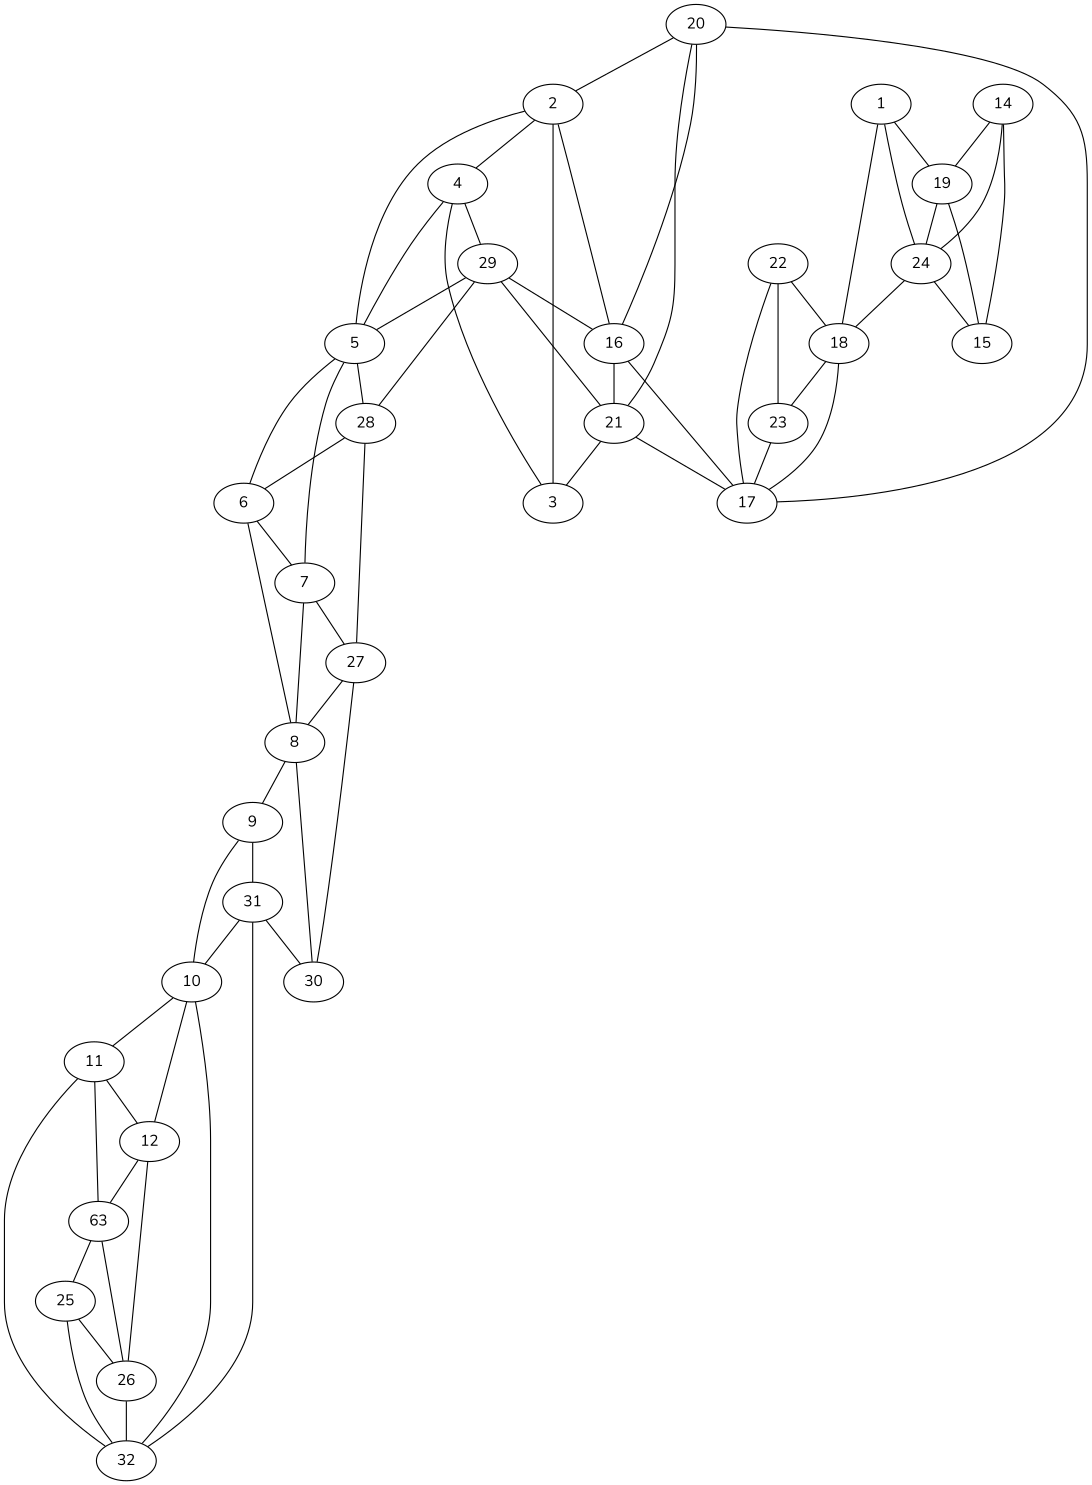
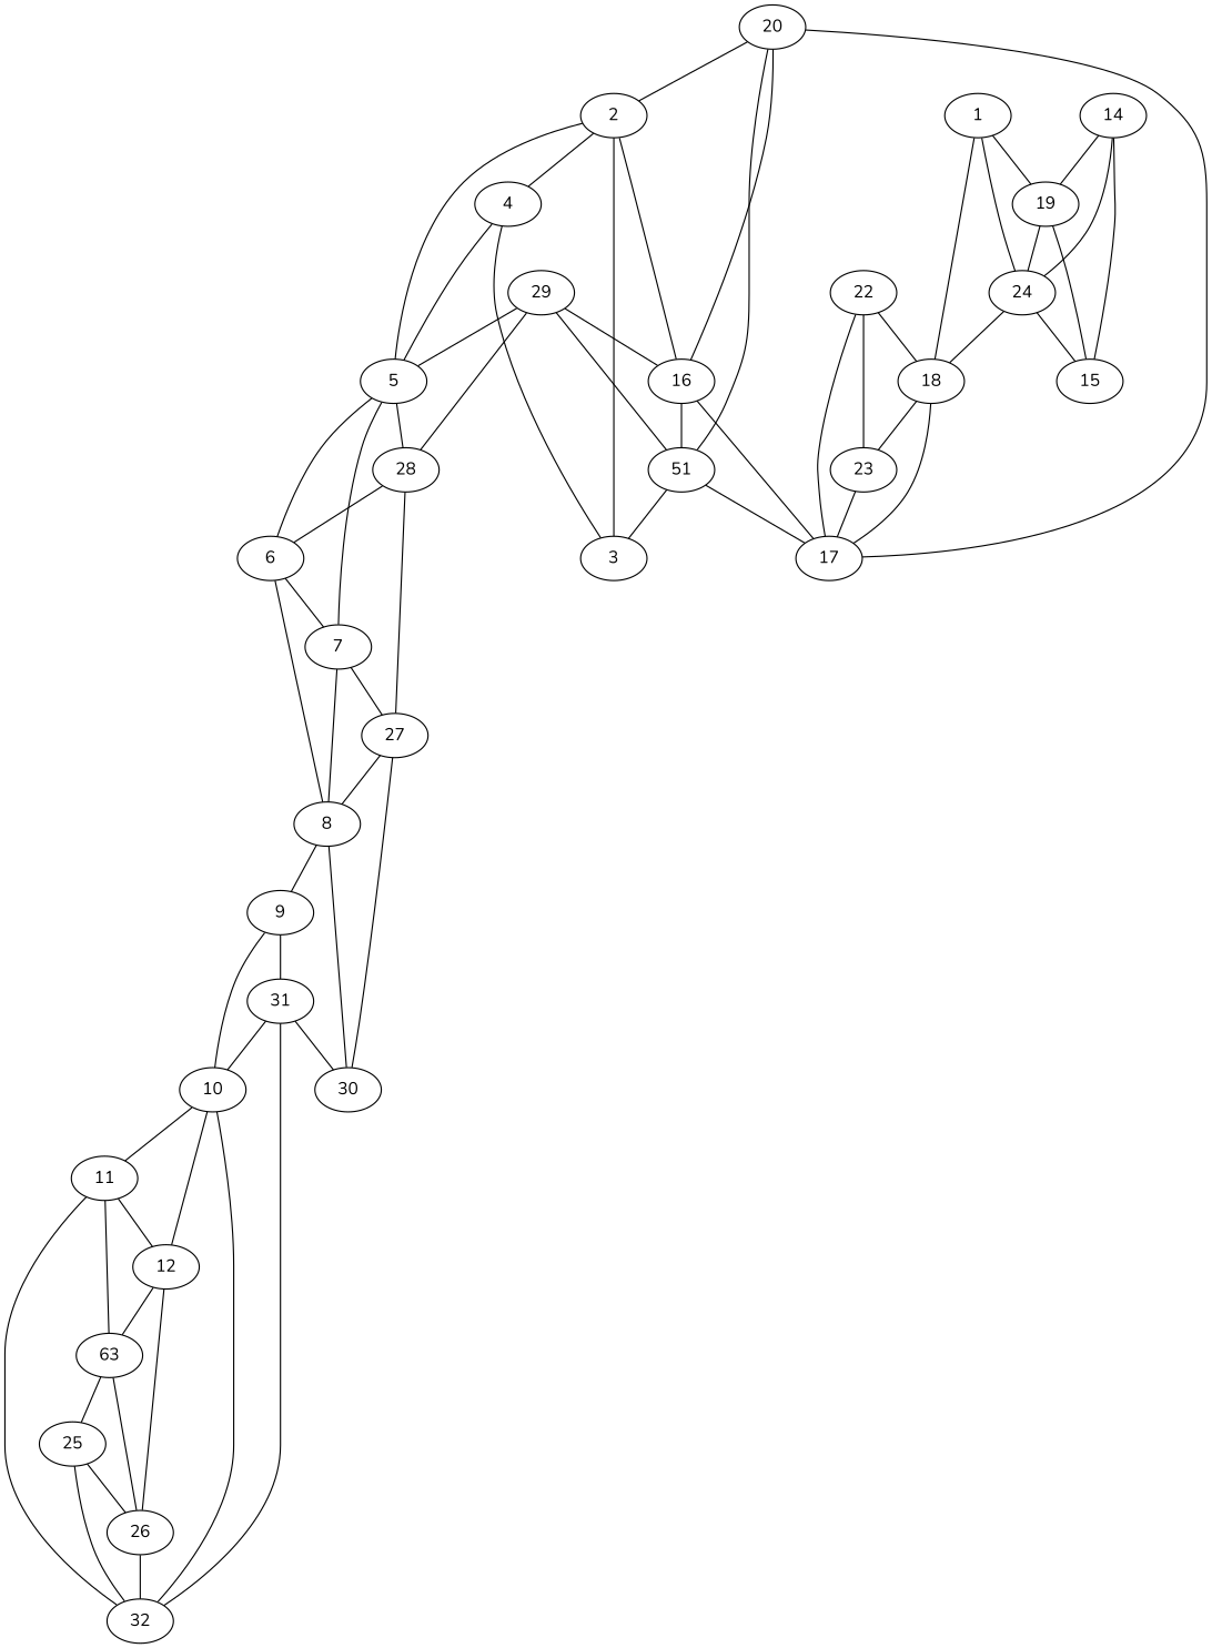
  graph {
    fontname=Nunito
    node [aaLength=6 fontname=Nunito sequence=EVVGVV type=1]
    edge [distance0=0.0 fontname=Nunito frequency=1 type0=1]
    1 [aaLength=9 sequence=NFADHLMRL type=0]
    18
    19 [aaLength=10 sequence=EVVLRVEAVG]
    24 [aaLength=10 sequence=EVVLRVEAVG]
    23
    15 [aaLength=5 sequence=LELVD]
    17 [sequence=RRYAAL]
    2 [aaLength=3 sequence=GAL type=0]
    3 [sequence=SPEEAA type=0]
    4 [aaLength=15 sequence=FPVSFLTAYLALKRA type=0]
    5 [aaLength=14 sequence=GALGTAAVQVARAM type=0]
    16 [aaLength=2 sequence=LP]
    29 [aaLength=4 sequence=KVLV]
    6 [aaLength=4 sequence=RPEK type=0]
    7 [aaLength=8 sequence=LALPLALG type=0]
    28 [sequence=RVLAAA]
-   21 [aaLength=2 sequence=LP]
+   21 [aaLength=2 sequence=LP label=51]
    8 [aaLength=10 sequence=EVPERAKAWG type=0]
    27 [aaLength=4 sequence=EAAT]
    9 [aaLength=7 sequence=EVEESLG type=0]
    30 [sequence=LDLVLE]
    31 [aaLength=9 sequence=LAHGGRLVY]
    10 [sequence=LRLMRR type=0]
    11 [aaLength=7 sequence=WLTPLLR type=0]
    12 [aaLength=13 sequence=EGALVEEALGFLL type=0]
    32 [aaLength=4 sequence=AVLG]
    n27 [aaLength=11 label=63 sequence=EAEAAFRALLD type=0]
    26 [sequence=VGPVFP]
    25 [aaLength=5 sequence=KVVVR]
    14 [aaLength=5 sequence=KAWVL]
    20 [aaLength=5 sequence=RVAVP]
    22 [sequence=RRYAAL]
    1 -- 18 [distance0=40.28226 type0=3]
    1 -- 19 [distance0=34.17105]
    1 -- 24 [distance0=34.17105 type0=2]
    18 -- 23 [type0=5]
    19 -- 24
    24 -- 18 [distance0=25.0 type0=4]
    24 -- 15 [distance0=14.0 type0=2]
    23 -- 17 [distance0=8.0 type0=2]
    15 -- 19 [distance0=14.0 type0=2]
    17 -- 18 [distance0=8.0 type0=2]
    2 -- 3 [distance0=14.99924]
    2 -- 4 [distance0=20.50396 type0=2]
    2 -- 5 [distance0=47.24983 type0=3]
    2 -- 16 [type0=5]
    4 -- 3 [distance0=20.29286]
    4 -- 5 [distance0=29.02664 type0=3]
-   4 -- 29 [distance0=6.0 type0=4]
    5 -- 6 [distance0=26.67912]
    5 -- 7 [distance0=27.33975 type0=2]
    5 -- 28 [distance0=2.0 type0=4]
    16 -- 17 [distance0=23.0 type0=3]
    16 -- 21 [type0=5]
    29 -- 5 [distance0=4.0 type0=4]
    29 -- 16 [distance0=35.0 type0=2]
    29 -- 28 [distance0=24.0]
    29 -- 21 [distance0=35.0 type0=3]
    6 -- 7 [distance0=10.98077 distance1=0.0 frequency=2 type1=5]
    6 -- 8 [distance0=24.80282 type0=2]
    7 -- 27 [distance0=2.0 type0=4]
    28 -- 6 [distance0=30.76759 distance1=1.0 frequency=2 type0=3 type1=4]
    28 -- 27 [distance0=21.0]
    21 -- 17 [distance0=23.0 type0=3]
    21 -- 3 [distance0=5.0 type0=4]
    8 -- 7 [distance0=21.53473]
    8 -- 9 [distance0=22.60541 type0=2]
    8 -- 30 [distance0=1.0 type0=4]
    27 -- 8 [distance0=27.46465 distance1=2.0 frequency=2 type0=3 type1=4]
    27 -- 30 [distance0=17.0]
    9 -- 31 [distance0=20.23608 distance1=1.0 frequency=2 type1=4]
    31 -- 30 [distance0=18.0]
    31 -- 10 [distance0=13.0 type0=4]
    10 -- 9 [distance0=31.73466 type0=3]
    10 -- 11 [distance0=24.67145]
    11 -- 12 [distance0=15.41094 distance1=0.0 frequency=2 type1=5]
    11 -- 32 [distance0=35.5818 type0=3]
    12 -- 10 [distance0=35.19616 type0=2]
    12 -- n27 [distance0=44.27521 type0=3]
    12 -- 26 [distance0=10.0 type0=4]
    32 -- 31 [distance0=30.0 type0=2]
    32 -- 10 [distance0=25.79041]
    n27 -- 11 [distance0=43.62723 type0=3]
    n27 -- 26 [distance0=38.36307]
    n27 -- 25 [distance0=40.78878 distance1=5.0 frequency=2 type0=2 type1=4]
    26 -- 32 [distance0=35.0 type0=2]
    25 -- 32 [distance0=59.0 type0=3]
    25 -- 26 [distance0=24.0]
    14 -- 19 [distance0=25.0 type0=2]
    14 -- 24 [distance0=25.0 type0=3]
    14 -- 15 [distance0=11.0 distance1=6.0 frequency=2 type1=4]
    20 -- 17 [distance0=14.0 type0=3]
    20 -- 2 [distance0=1.0 type0=4]
    20 -- 16 [distance0=9.0]
    20 -- 21 [distance0=9.0 type0=2]
    22 -- 18 [distance0=8.0 type0=2]
    22 -- 23 [distance0=8.0 type0=3]
    22 -- 17 [type0=5]
  }
